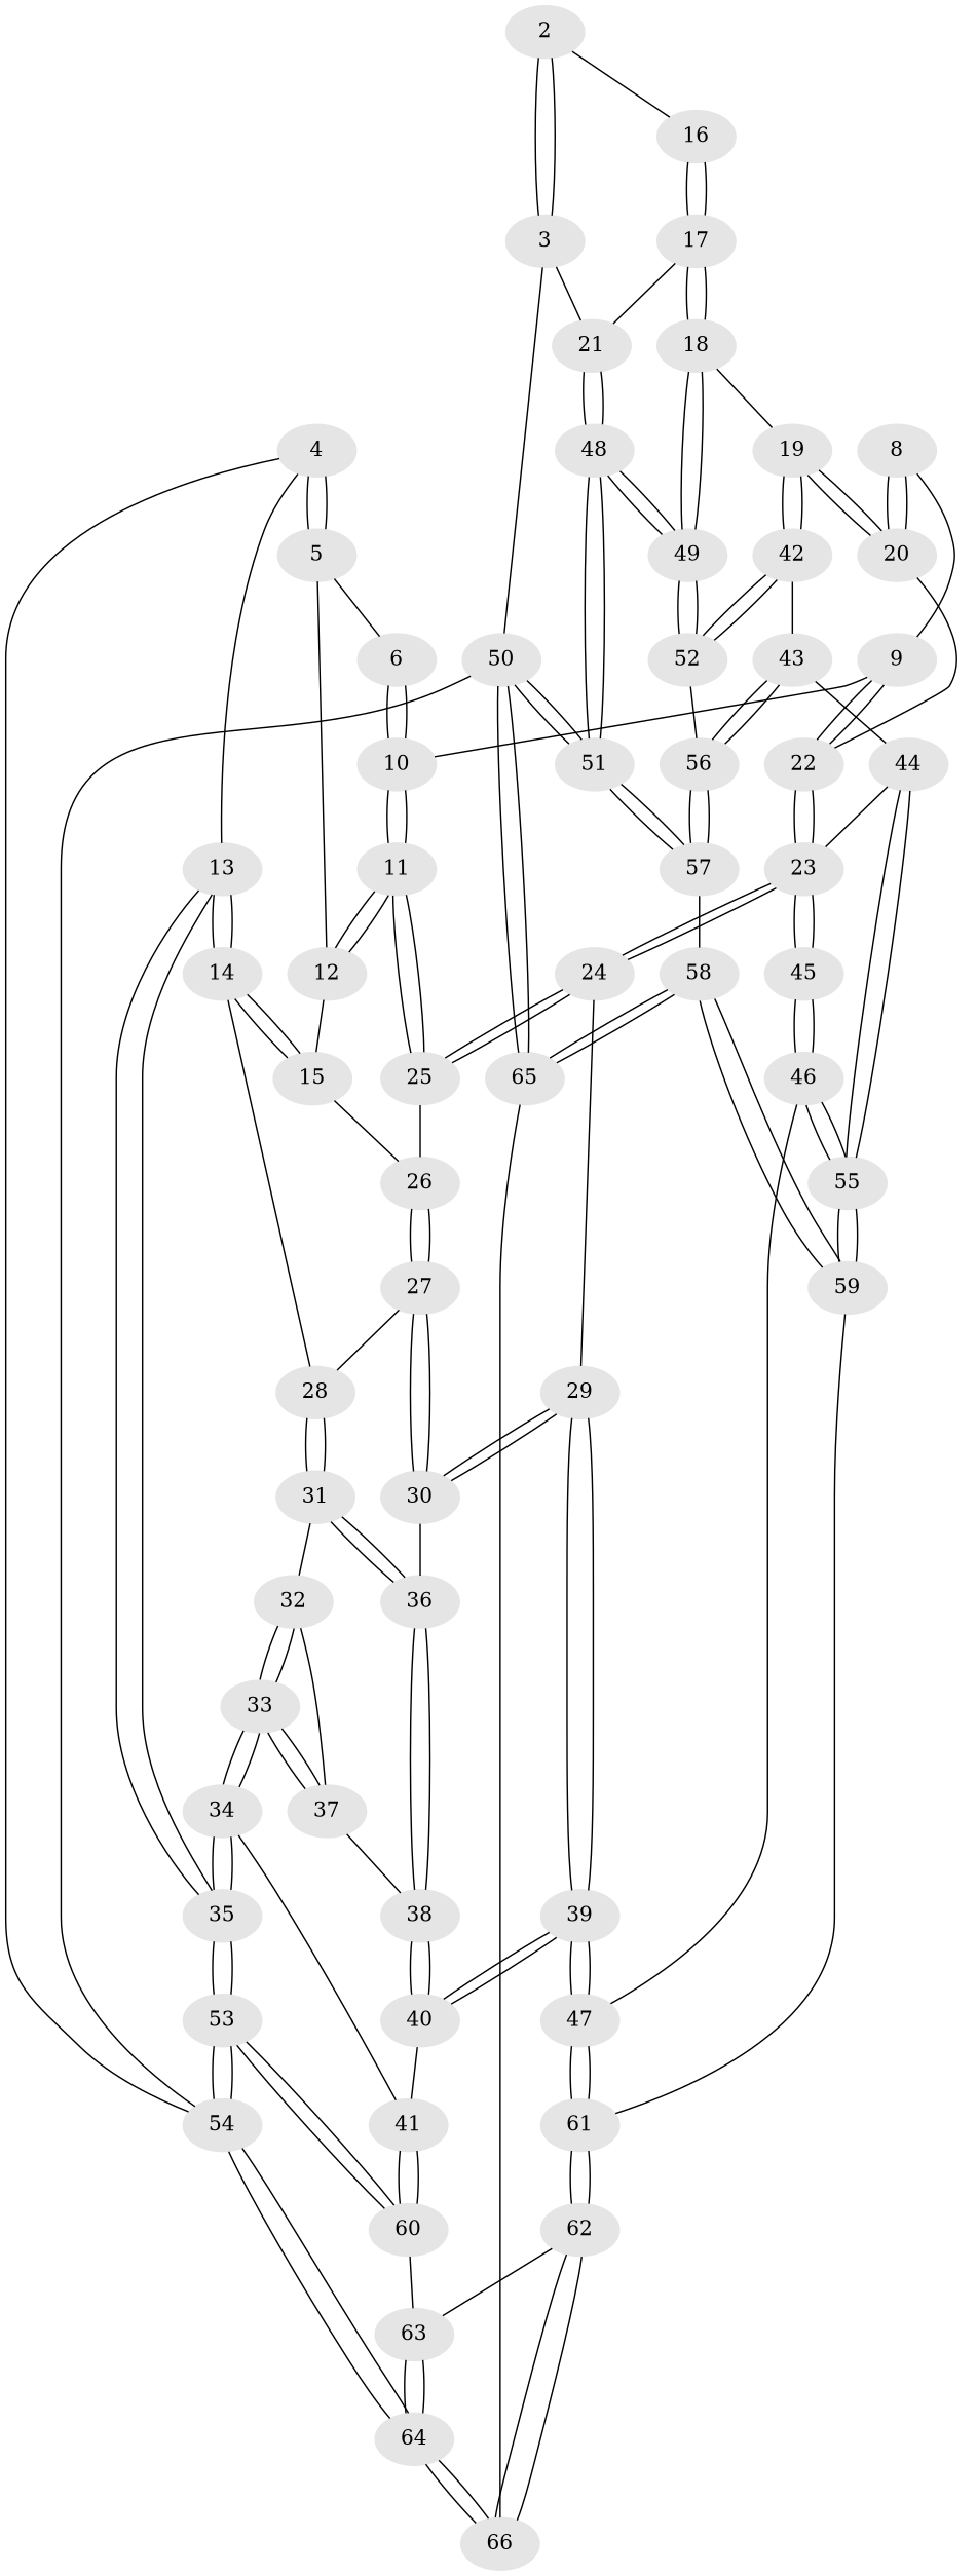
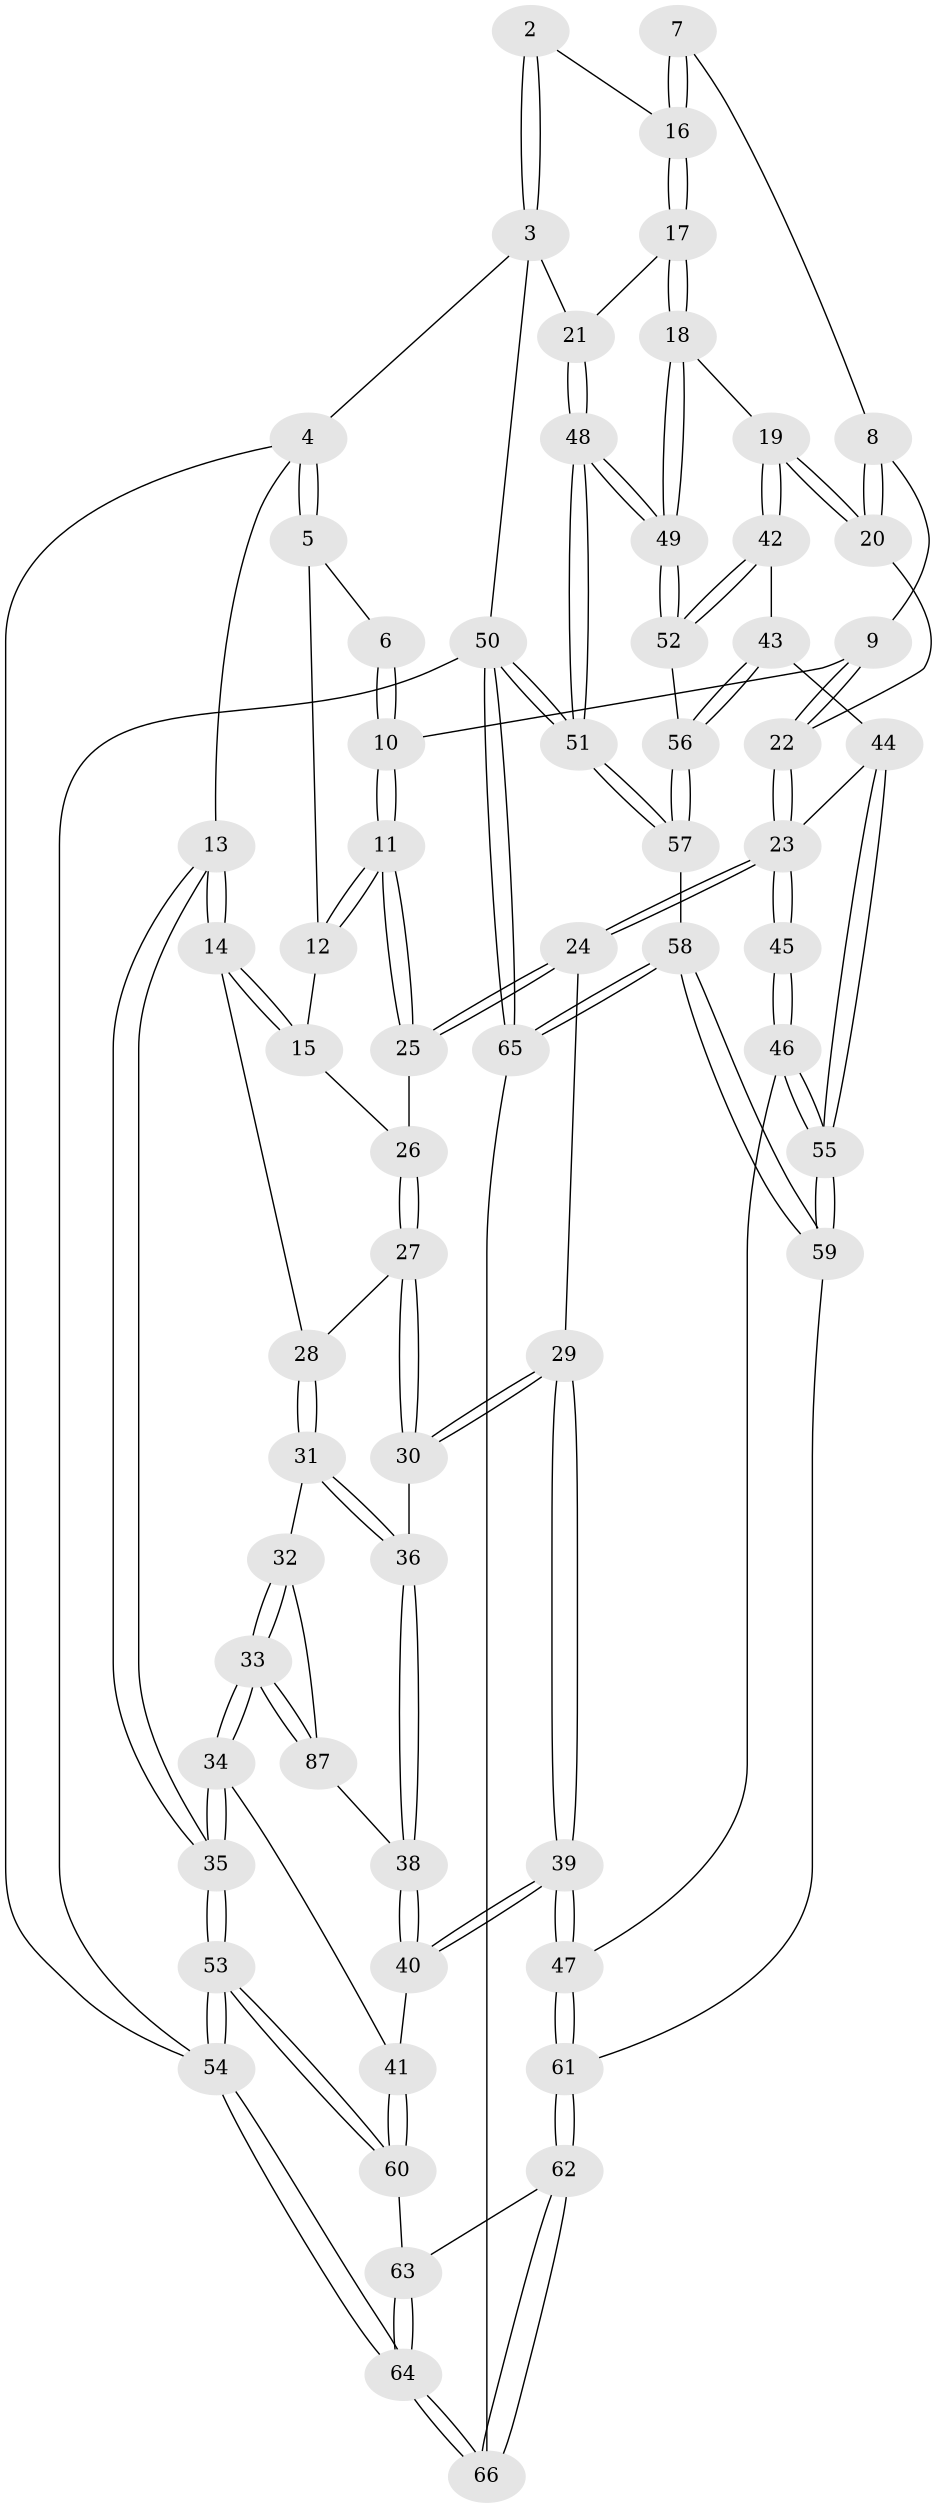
  graph {
    fontname="DejaVu Serif"
    node [color=gray90 fontname="DejaVu Serif" style=filled]
    edge [fontname="DejaVu Serif"]
    2
    3
    16
+   7
    8
    4
    21
    50
    17
    5
    13
    54
    48
    51
    65
    6
    12
    14
    35
    64
    10
    15
    11
    9
    20
    22
    23
    25
    26
    28
    53
    31
    27
    18
    19
    49
    42
    52
    43
    24
    45
    29
    46
    30
    39
    36
    32
    40
    47
    38
    33
-   37
+   37 [label=87]
    34
    41
    60
    61
    63
    44
    56
    55
    57
    59
    62
    66
    58
    2 -- 3
    2 -- 3
    2 -- 16
+   3 -- 4
    3 -- 21
    3 -- 50
    16 -- 17
    16 -- 17
+   7 -- 16
+   7 -- 16
+   7 -- 8
    8 -- 9
    8 -- 20
    8 -- 20
    4 -- 5
    4 -- 5
    4 -- 13
    4 -- 54
    21 -- 48
    21 -- 48
    50 -- 54
    50 -- 51
    50 -- 51
    50 -- 65
    50 -- 65
    17 -- 21
    17 -- 18
    17 -- 18
    5 -- 6
    5 -- 12
    13 -- 14
    13 -- 14
    13 -- 35
    13 -- 35
    54 -- 64
    54 -- 64
    48 -- 51
    48 -- 51
    48 -- 49
    48 -- 49
    51 -- 57
    51 -- 57
    65 -- 66
    6 -- 10
    6 -- 10
    12 -- 15
    14 -- 15
    14 -- 15
    14 -- 28
    35 -- 53
    35 -- 53
    64 -- 66
    64 -- 66
    10 -- 11
    10 -- 11
    15 -- 26
    11 -- 12
    11 -- 12
    11 -- 25
    11 -- 25
    9 -- 10
    9 -- 22
    9 -- 22
    20 -- 22
    22 -- 23
    22 -- 23
    23 -- 24
    23 -- 24
    23 -- 45
    23 -- 45
    25 -- 26
    26 -- 27
    26 -- 27
    28 -- 31
    28 -- 31
    53 -- 54
    53 -- 54
    53 -- 60
    53 -- 60
    31 -- 36
    31 -- 36
    31 -- 32
    27 -- 28
    27 -- 30
    27 -- 30
    18 -- 19
    18 -- 49
    18 -- 49
    19 -- 20
    19 -- 20
    19 -- 42
    19 -- 42
    49 -- 52
    49 -- 52
    42 -- 52
    42 -- 52
    42 -- 43
    52 -- 56
    43 -- 44
    43 -- 56
    43 -- 56
    24 -- 25
    24 -- 25
    24 -- 29
    45 -- 46
    45 -- 46
    29 -- 30
    29 -- 30
    29 -- 39
    29 -- 39
    46 -- 47
    46 -- 55
    46 -- 55
    30 -- 36
    39 -- 40
    39 -- 40
    39 -- 47
    39 -- 47
    36 -- 38
    36 -- 38
    32 -- 33
    32 -- 33
    32 -- 37
    40 -- 41
    47 -- 61
    47 -- 61
    38 -- 40
    38 -- 40
    33 -- 37
    33 -- 37
    33 -- 34
    33 -- 34
    37 -- 38
    34 -- 35
    34 -- 35
    34 -- 41
    41 -- 60
    41 -- 60
    60 -- 63
    61 -- 62
    61 -- 62
    63 -- 64
    63 -- 64
    44 -- 23
    44 -- 55
    44 -- 55
    56 -- 57
    56 -- 57
    55 -- 59
    55 -- 59
    57 -- 58
    59 -- 61
    62 -- 63
    62 -- 66
    62 -- 66
    58 -- 65
    58 -- 65
    58 -- 59
    58 -- 59
  }
